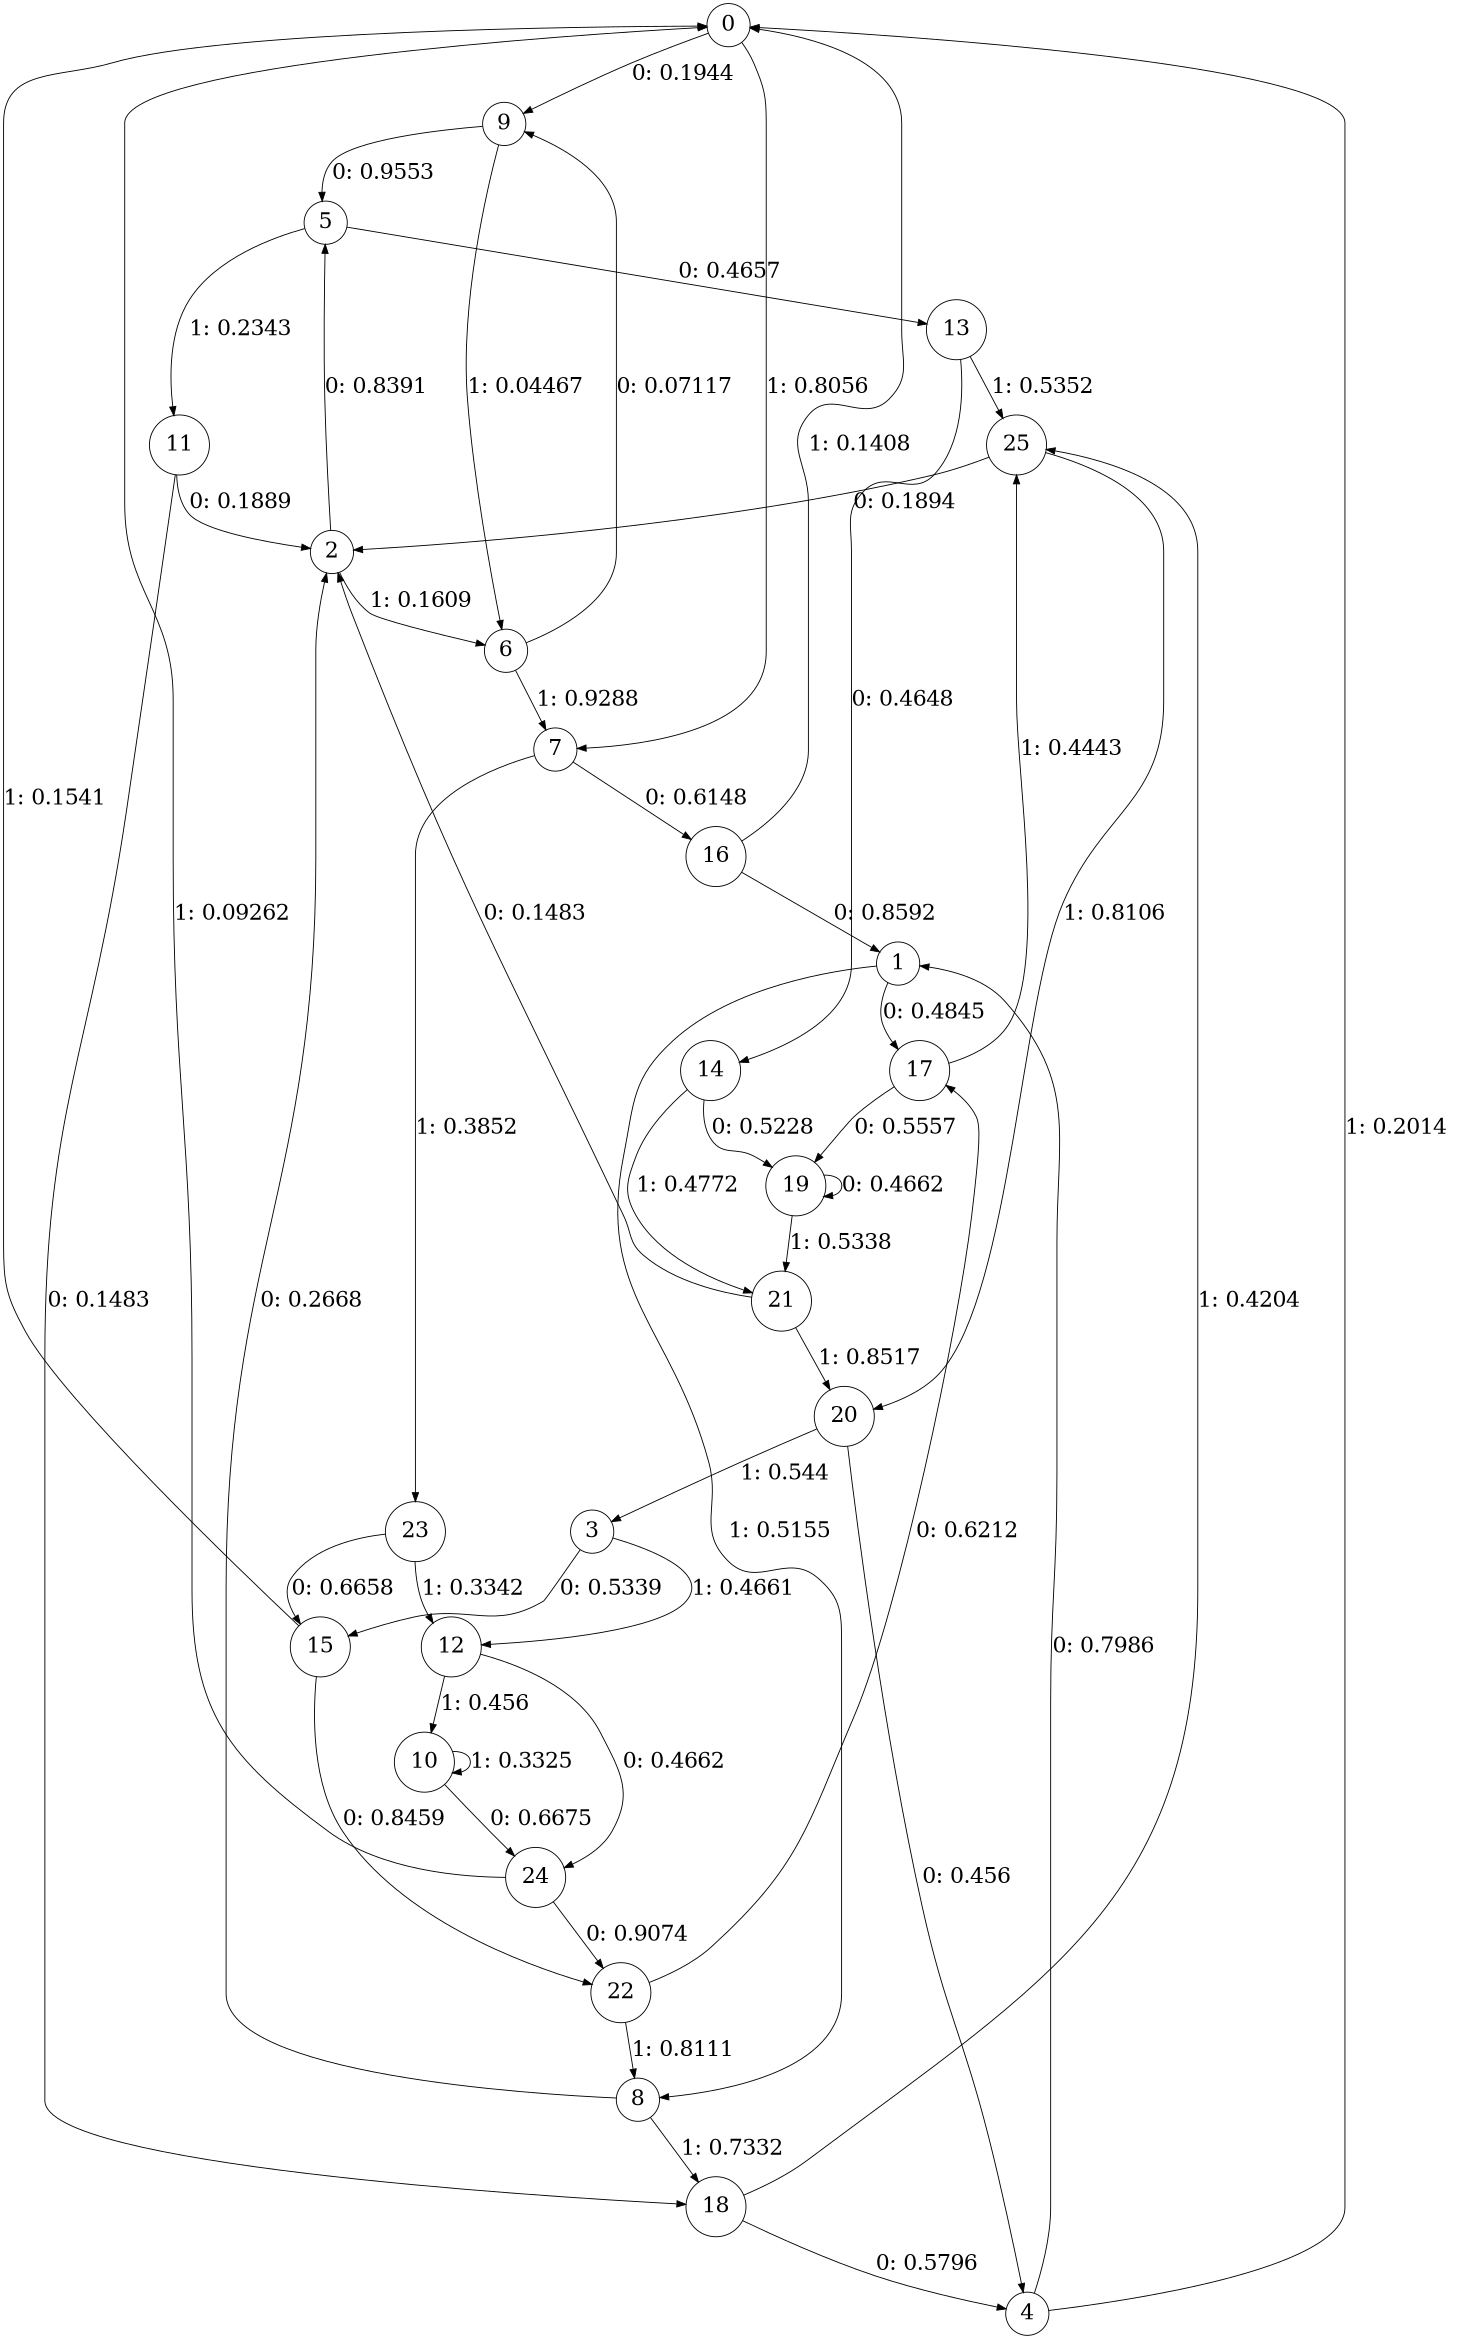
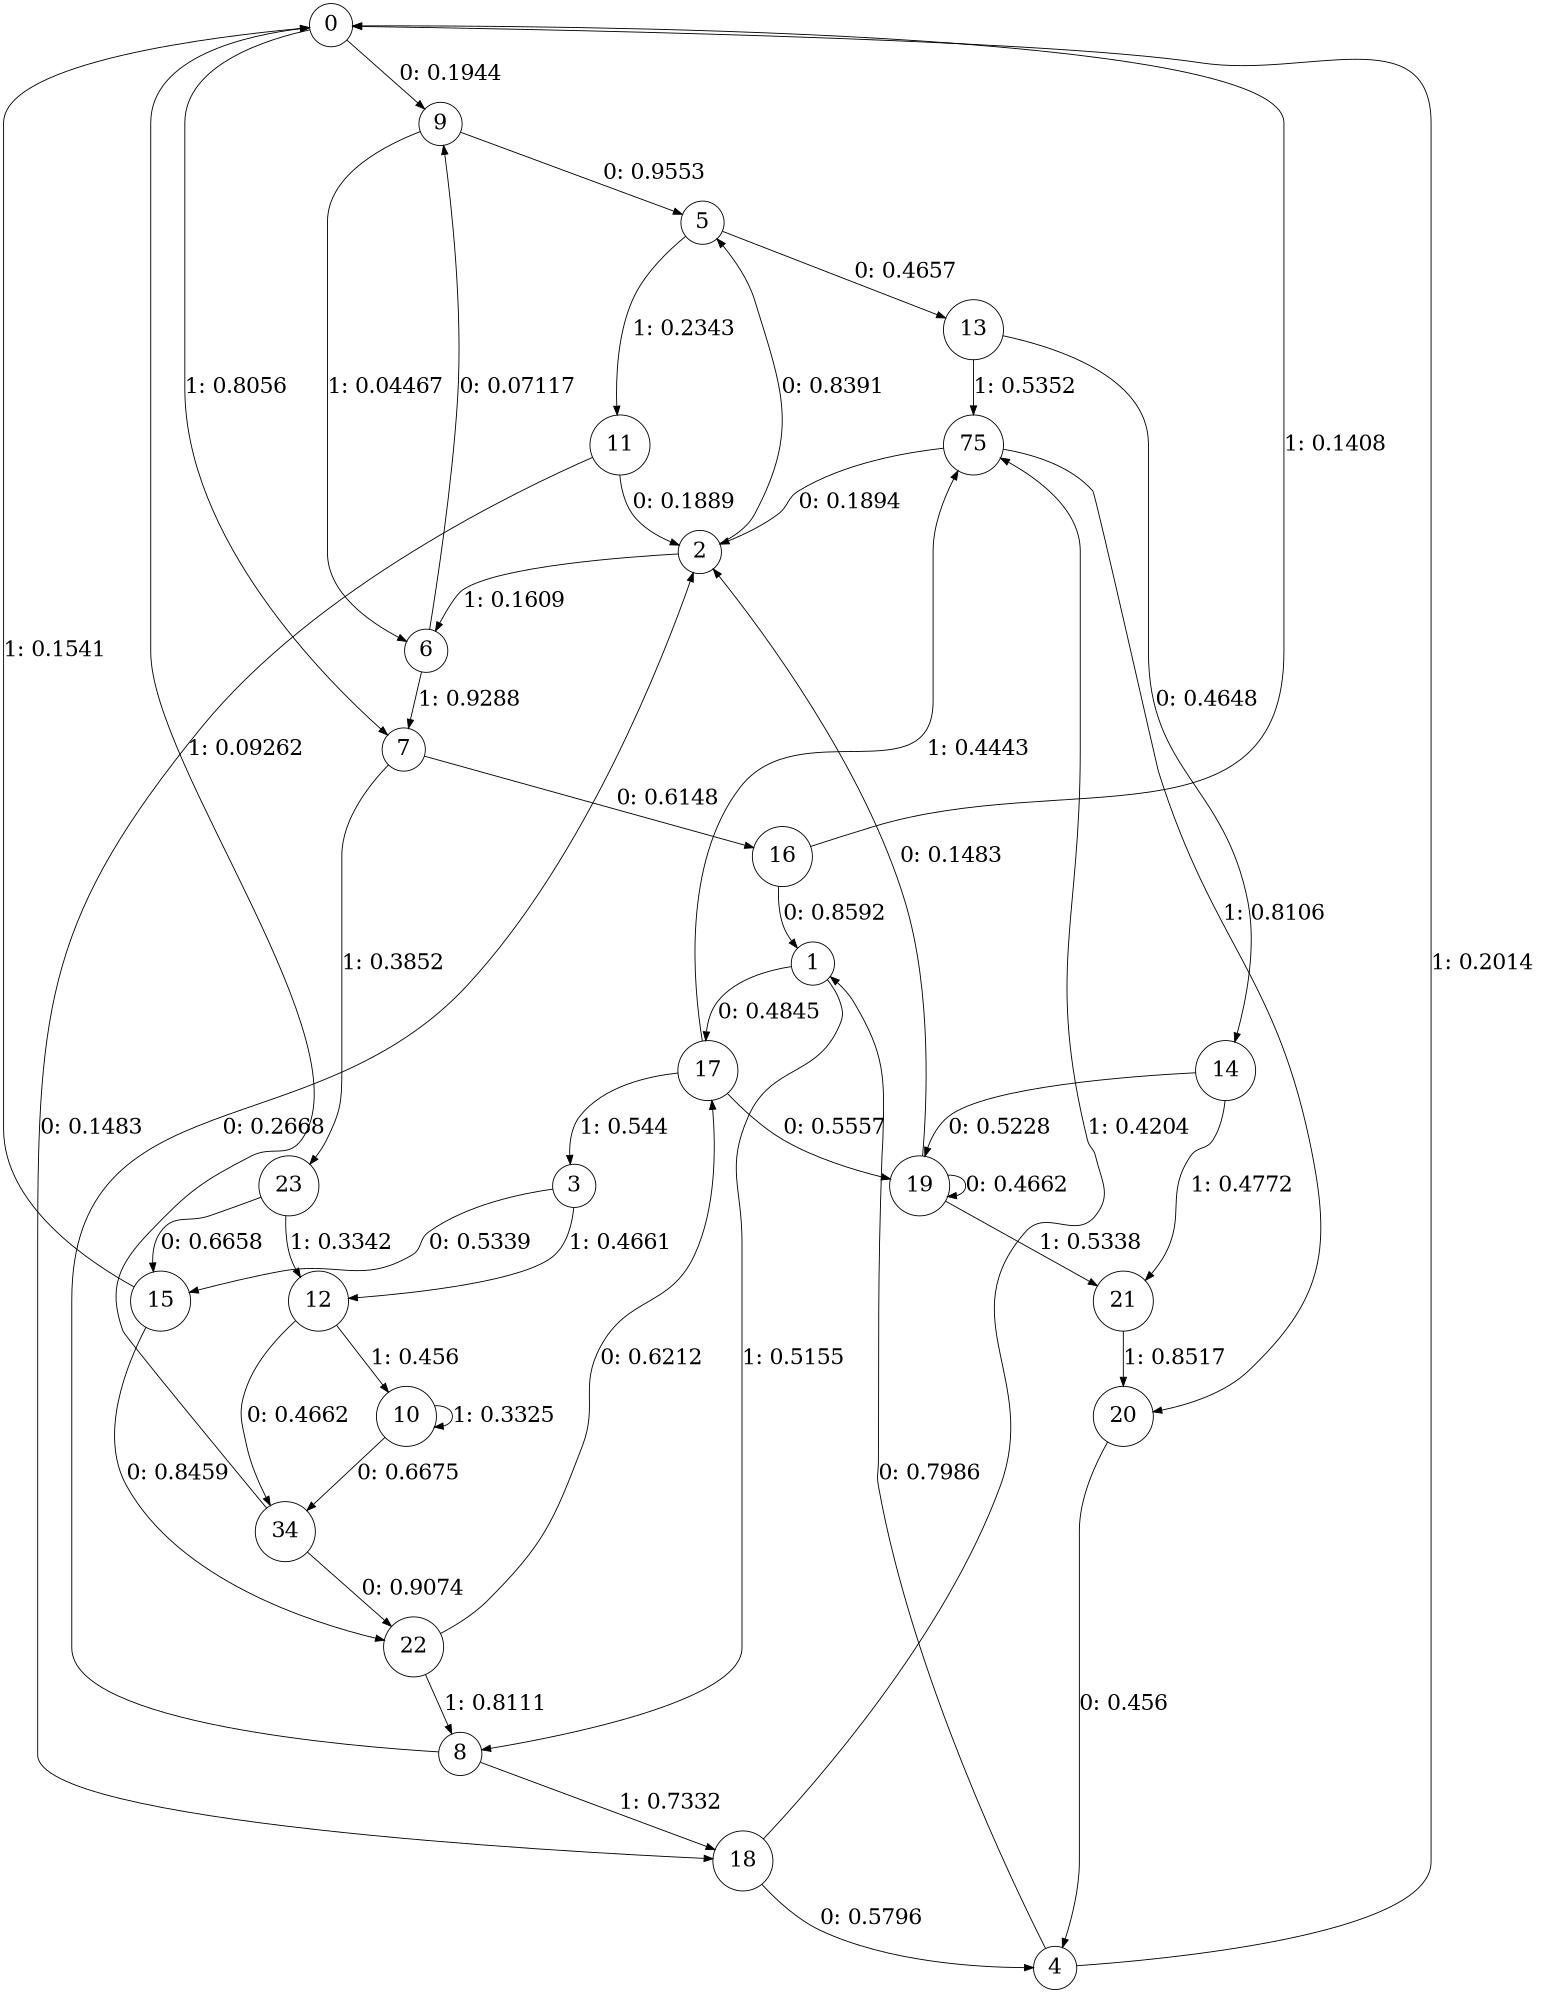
  digraph {
    node [fontsize=24 shape=circle]
    edge [fontsize=24]
    0
    9
    7
    5
    6
    16
    23
    13
    11
    1
    15
    12
    17
    8
-   25
+   25 [label=75]
    19
    2
    18
    14
    21
    20
    4
    3
    22
    10
-   24
+   24 [label=34]
    0 -> 9 [label="0: 0.1944   "]
    0 -> 7 [label="1: 0.8056   "]
    9 -> 5 [label="0: 0.9553   "]
    9 -> 6 [label="1: 0.04467  "]
    7 -> 16 [label="0: 0.6148   "]
    7 -> 23 [label="1: 0.3852   "]
    5 -> 13 [label="0: 0.4657   "]
    5 -> 11 [label="1: 0.2343   "]
    6 -> 9 [label="0: 0.07117  "]
    6 -> 7 [label="1: 0.9288   "]
    16 -> 0 [label="1: 0.1408   "]
    16 -> 1 [label="0: 0.8592   "]
    23 -> 15 [label="0: 0.6658   "]
    23 -> 12 [label="1: 0.3342   "]
    13 -> 25 [label="1: 0.5352   "]
    13 -> 14 [label="0: 0.4648   "]
    11 -> 2 [label="0: 0.1889   "]
    11 -> 18 [label="0: 0.1483   "]
    1 -> 17 [label="0: 0.4845   "]
    1 -> 8 [label="1: 0.5155   "]
    15 -> 0 [label="1: 0.1541   "]
    15 -> 22 [label="0: 0.8459   "]
    12 -> 10 [label="1: 0.456    "]
    12 -> 24 [label="0: 0.4662   "]
    17 -> 25 [label="1: 0.4443   "]
    17 -> 19 [label="0: 0.5557   "]
    8 -> 2 [label="0: 0.2668   "]
    8 -> 18 [label="1: 0.7332   "]
    25 -> 2 [label="0: 0.1894   "]
    25 -> 20 [label="1: 0.8106   "]
    19 -> 19 [label="0: 0.4662   "]
    19 -> 21 [label="1: 0.5338   "]
    2 -> 5 [label="0: 0.8391   "]
    2 -> 6 [label="1: 0.1609   "]
    18 -> 25 [label="1: 0.4204   "]
    18 -> 4 [label="0: 0.5796   "]
    14 -> 19 [label="0: 0.5228   "]
    14 -> 21 [label="1: 0.4772   "]
-   21 -> 2 [label="0: 0.1483   "]
+   19 -> 2 [label="0: 0.1483   "]
    21 -> 20 [label="1: 0.8517   "]
    20 -> 4 [label="0: 0.456    "]
-   20 -> 3 [label="1: 0.544    "]
+   17 -> 3 [label="1: 0.544    "]
    4 -> 0 [label="1: 0.2014   "]
    4 -> 1 [label="0: 0.7986   "]
    3 -> 15 [label="0: 0.5339   "]
    3 -> 12 [label="1: 0.4661   "]
    22 -> 17 [label="0: 0.6212   "]
    22 -> 8 [label="1: 0.8111   "]
    10 -> 10 [label="1: 0.3325   "]
    10 -> 24 [label="0: 0.6675   "]
    24 -> 0 [label="1: 0.09262  "]
    24 -> 22 [label="0: 0.9074   "]
  }
